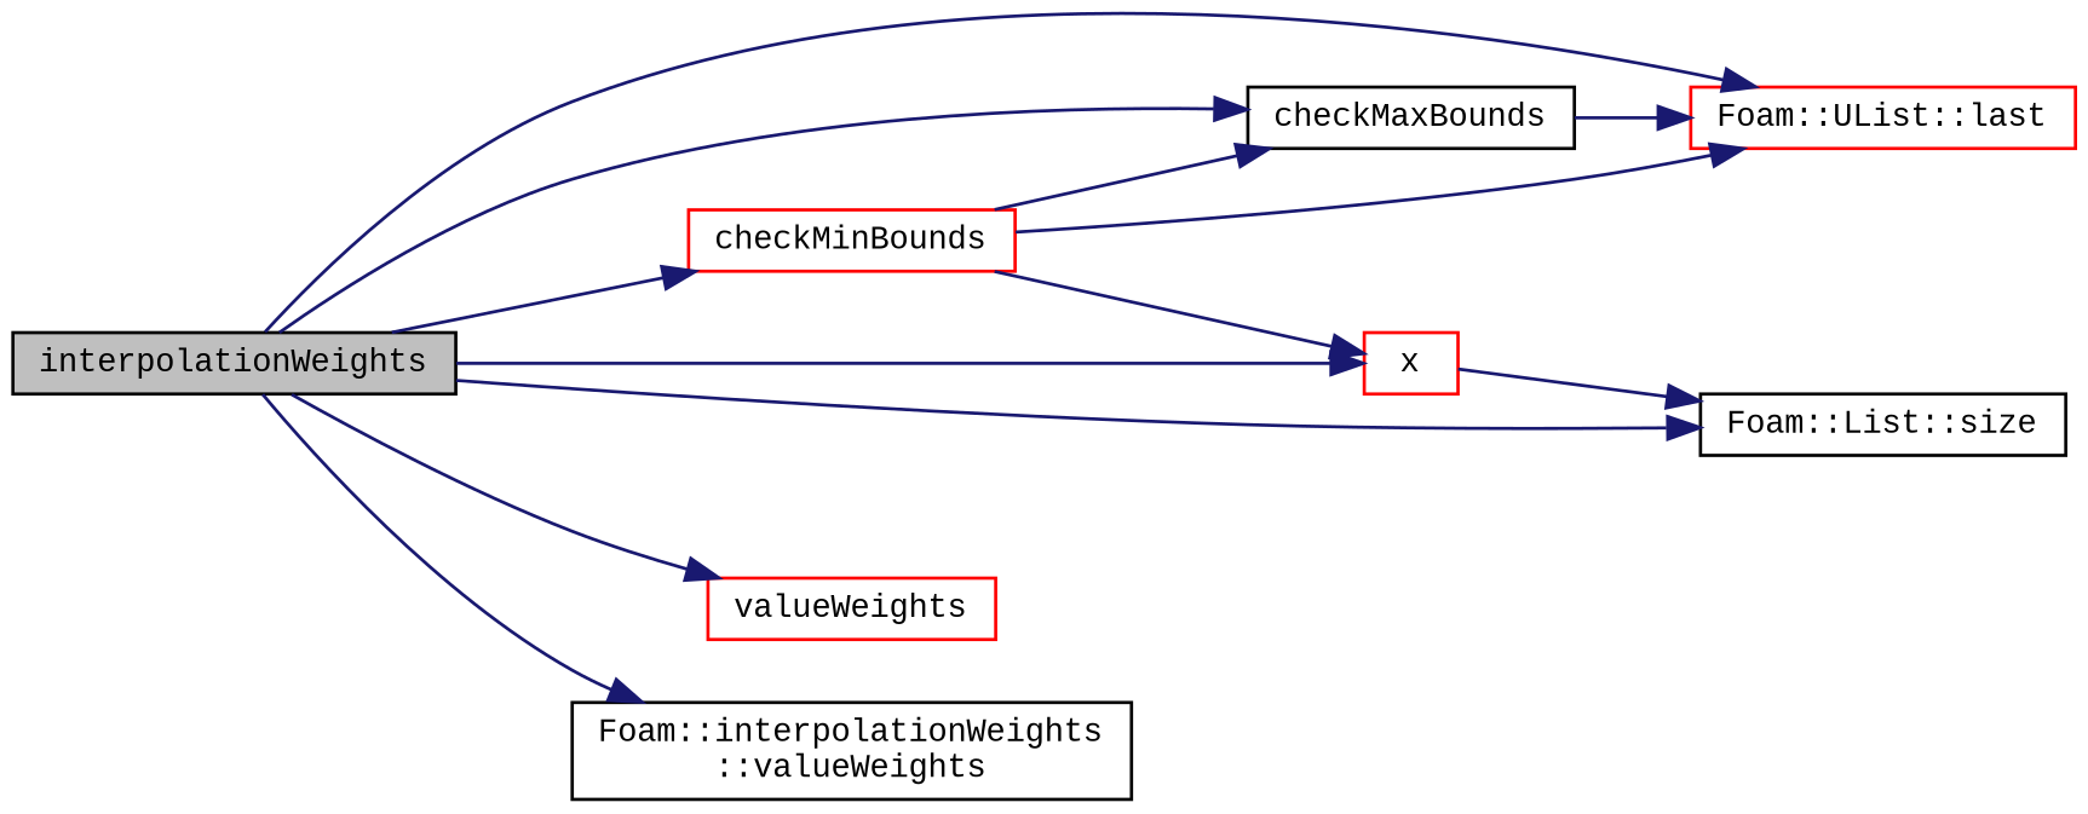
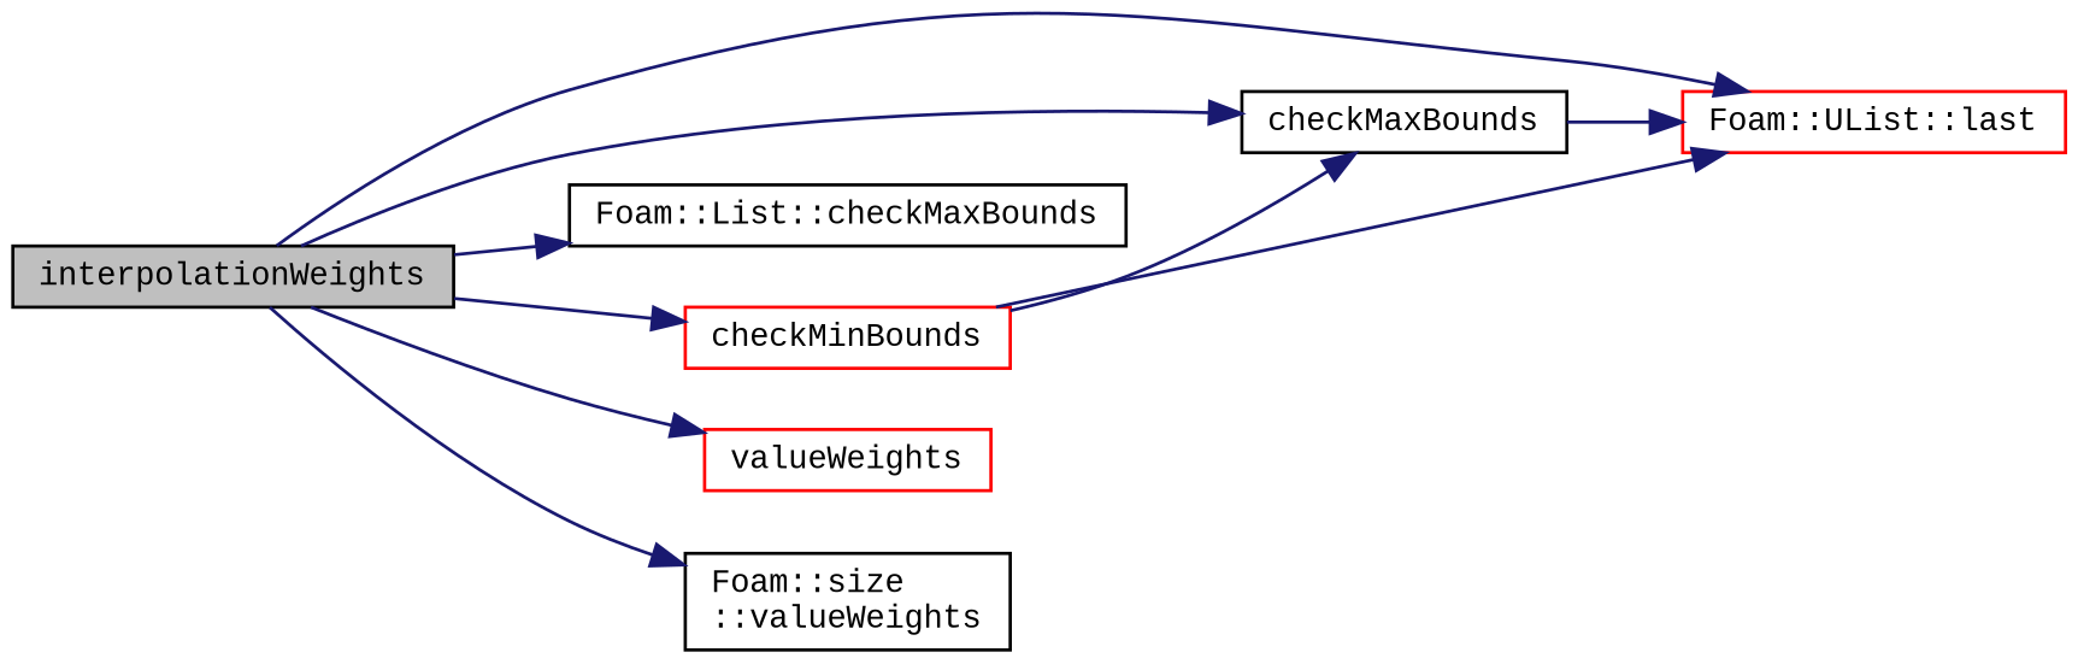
  digraph {
    fontname="Liberation Mono"
    rankdir=LR
    node [color=black fontname="Liberation Mono" fontsize=10 shape=record]
    edge [color=midnightblue fontname="Liberation Mono" fontsize=10 labelfontname=Helvetica labelfontsize=10 style=solid]
    n1 [fillcolor=grey75 fontcolor=black height=0.2 label=interpolationWeights style=filled width=0.4]
    n2 [height=0.2 label=checkMaxBounds width=0.4]
    n3 [color=red height=0.2 label="Foam::UList::last" width=0.4]
-   n4 [color=red height=0.2 label=x width=0.4]
-   n5 [height=0.2 label="Foam::List::size" width=0.4]
+   n5 [height=0.2 label="Foam::List::checkMaxBounds" width=0.4]
    n6 [color=red height=0.2 label=checkMinBounds width=0.4]
    n7 [color=red height=0.2 label=valueWeights width=0.4]
-   n8 [height=0.2 label="Foam::interpolationWeights\l::valueWeights" width=0.4]
+   n8 [height=0.2 label="Foam::size\l::valueWeights" width=0.4]
    n1 -> n2
    n1 -> n3
-   n1 -> n4
    n1 -> n5
    n1 -> n6
    n1 -> n7
    n1 -> n8
    n2 -> n3
-   n4 -> n5
    n6 -> n2
    n6 -> n3
-   n6 -> n4
  }
